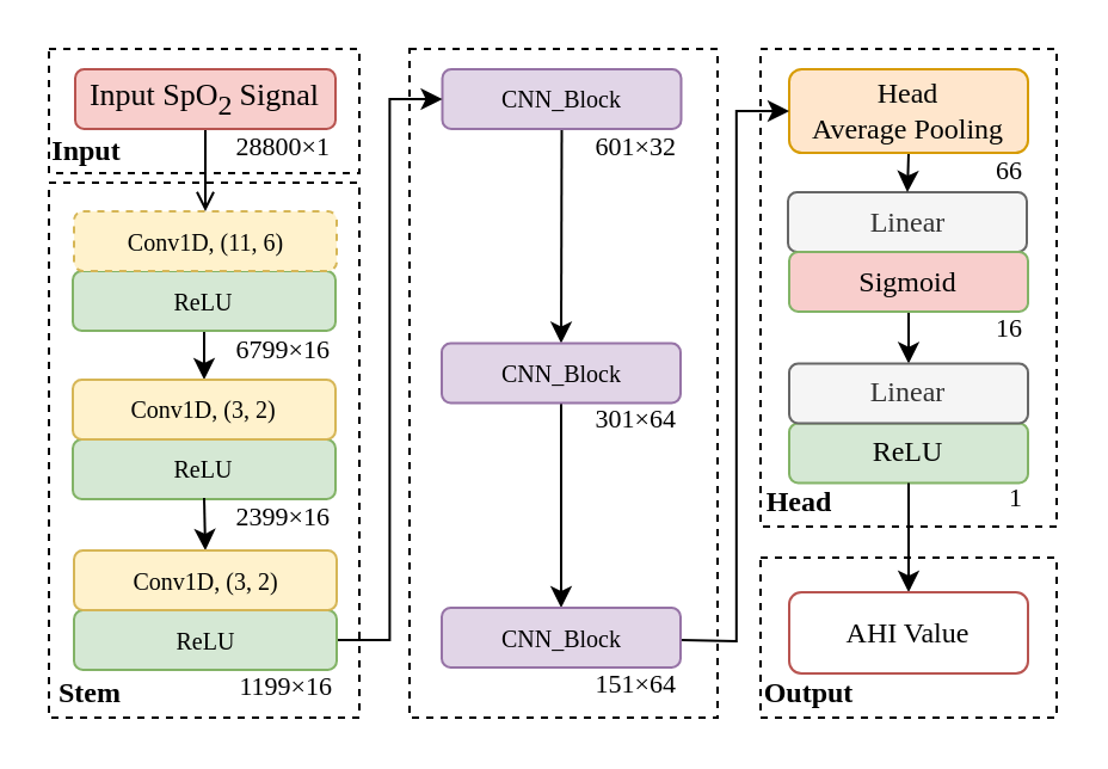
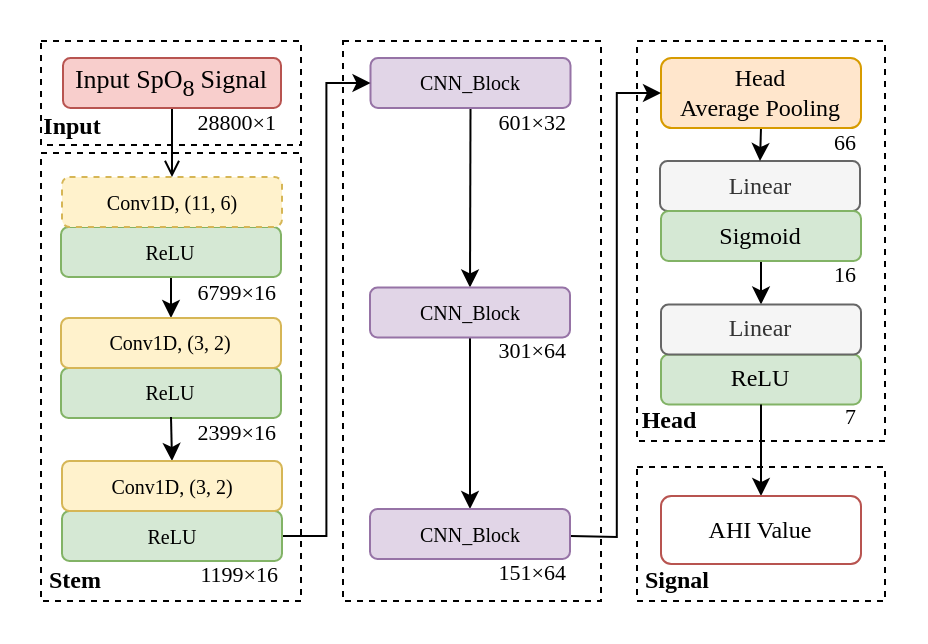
  <mxCell id="0" />
  <mxCell id="1" parent="0" />
  <mxCell id="2" value="" style="rounded=0;whiteSpace=wrap;html=1;fontFamily=Times New Roman;fontSize=12;dashed=1;fillColor=none;" parent="1" vertex="1"><mxGeometry x="318" y="233" width="124" height="67" as="geometry" /></mxCell>
  <mxCell id="3" value="" style="rounded=0;whiteSpace=wrap;html=1;fontFamily=Times New Roman;fontSize=12;dashed=1;fillColor=none;" parent="1" vertex="1"><mxGeometry x="20" y="20" width="130" height="52" as="geometry" /></mxCell>
  <mxCell id="4" value="&lt;font style=&quot;line-height: 1.2 ; font-size: 11px&quot;&gt;28800×1&lt;/font&gt;" style="text;html=1;strokeColor=none;fillColor=none;align=right;verticalAlign=middle;whiteSpace=wrap;rounded=0;labelBackgroundColor=none;fontSize=15;fontColor=#000000;fontFamily=Times New Roman;fontStyle=0" parent="1" vertex="1"><mxGeometry x="87.75" y="53.5" width="52.25" height="10" as="geometry" /></mxCell>
  <mxCell id="5" value="" style="rounded=0;whiteSpace=wrap;html=1;fontFamily=Times New Roman;fontSize=12;dashed=1;fillColor=none;" parent="1" vertex="1"><mxGeometry x="20" y="76" width="130" height="224" as="geometry" /></mxCell>
  <mxCell id="6" value="&lt;span style=&quot;font-size: 11px&quot;&gt;1199&lt;/span&gt;&lt;span style=&quot;font-size: 11px&quot;&gt;×16&lt;/span&gt;" style="text;html=1;strokeColor=none;fillColor=none;align=right;verticalAlign=middle;whiteSpace=wrap;rounded=0;labelBackgroundColor=none;fontSize=15;fontColor=#000000;fontFamily=Times New Roman;fontStyle=0" parent="1" vertex="1"><mxGeometry x="90.5" y="280" width="50" height="10" as="geometry" /></mxCell>
  <mxCell id="7" value="" style="rounded=0;whiteSpace=wrap;html=1;fontFamily=Times New Roman;fontSize=12;dashed=1;fillColor=none;" parent="1" vertex="1"><mxGeometry x="318" y="20" width="124" height="200" as="geometry" /></mxCell>
  <mxCell id="8" value="" style="rounded=0;whiteSpace=wrap;html=1;fontFamily=Times New Roman;fontSize=12;dashed=1;fillColor=none;" parent="1" vertex="1"><mxGeometry x="171" y="20" width="129" height="280" as="geometry" /></mxCell>
  <mxCell id="9" value="&lt;font style=&quot;line-height: 1.2 ; font-size: 11px&quot;&gt;151&lt;/font&gt;&lt;span style=&quot;font-size: 11px&quot;&gt;×64&lt;/span&gt;" style="text;html=1;strokeColor=none;fillColor=none;align=right;verticalAlign=middle;whiteSpace=wrap;rounded=0;labelBackgroundColor=none;fontSize=15;fontColor=#000000;fontFamily=Times New Roman;fontStyle=0" parent="1" vertex="1"><mxGeometry x="235.5" y="279" width="49" height="9" as="geometry" /></mxCell>
  <mxCell id="10" value="&lt;span style=&quot;font-size: 11px&quot;&gt;301×64&lt;/span&gt;" style="text;html=1;strokeColor=none;fillColor=none;align=right;verticalAlign=middle;whiteSpace=wrap;rounded=0;labelBackgroundColor=none;fontSize=15;fontColor=#000000;fontFamily=Times New Roman;fontStyle=0" parent="1" vertex="1"><mxGeometry x="232.75" y="168.25" width="52" height="8.5" as="geometry" /></mxCell>
  <mxCell id="11" value="&lt;font style=&quot;line-height: 1.2 ; font-size: 11px&quot;&gt;66&lt;/font&gt;" style="text;html=1;strokeColor=none;fillColor=none;align=right;verticalAlign=middle;whiteSpace=wrap;rounded=0;labelBackgroundColor=none;fontSize=15;fontColor=#000000;fontFamily=Times New Roman;fontStyle=0" parent="1" vertex="1"><mxGeometry x="413" y="63.5" width="17" height="11.5" as="geometry" /></mxCell>
  <mxCell id="12" value="&lt;span style=&quot;font-size: 11px&quot;&gt;6799×16&lt;/span&gt;" style="text;html=1;strokeColor=none;fillColor=none;align=right;verticalAlign=middle;whiteSpace=wrap;rounded=0;labelBackgroundColor=none;fontSize=15;fontColor=#000000;fontFamily=Times New Roman;fontStyle=0" parent="1" vertex="1"><mxGeometry x="85" y="138" width="55" height="12" as="geometry" /></mxCell>
  <mxCell id="13" value="&lt;span style=&quot;font-size: 11px&quot;&gt;601×32&lt;/span&gt;" style="text;html=1;strokeColor=none;fillColor=none;align=right;verticalAlign=middle;whiteSpace=wrap;rounded=0;labelBackgroundColor=none;fontSize=15;fontColor=#000000;fontFamily=Times New Roman;fontStyle=0" parent="1" vertex="1"><mxGeometry x="239" y="53.5" width="46" height="10" as="geometry" /></mxCell>
  <mxCell id="14" value="&lt;font style=&quot;line-height: 1.2 ; font-size: 11px&quot;&gt;16&lt;/font&gt;" style="text;html=1;strokeColor=none;fillColor=none;align=right;verticalAlign=middle;whiteSpace=wrap;rounded=0;labelBackgroundColor=none;fontSize=15;fontColor=#000000;fontFamily=Times New Roman;fontStyle=0" parent="1" vertex="1"><mxGeometry x="415" y="129.75" width="15" height="10.25" as="geometry" /></mxCell>
  <mxCell id="15" value="" style="endArrow=classic;html=1;rounded=0;fontSize=12;exitX=0.5;exitY=1;exitDx=0;exitDy=0;entryX=0.5;entryY=0;entryDx=0;entryDy=0;fontFamily=Times New Roman;fontStyle=0" parent="1" source="30" target="29" edge="1"><mxGeometry width="50" height="50" relative="1" as="geometry"><mxPoint x="251" y="101" as="sourcePoint" /><mxPoint x="251" y="121" as="targetPoint" /></mxGeometry></mxCell>
  <mxCell id="16" value="&lt;font style=&quot;font-size: 12px&quot;&gt;&lt;font style=&quot;font-size: 12px;&quot;&gt;Linear&lt;/font&gt;&lt;br&gt;&lt;/font&gt;" style="rounded=1;whiteSpace=wrap;html=1;fontFamily=Times New Roman;fontStyle=0;fillColor=#f5f5f5;fontColor=#333333;strokeColor=#666666;shadow=0;glass=0;sketch=0;" parent="1" vertex="1"><mxGeometry x="329.5" y="80" width="100" height="25" as="geometry" /></mxCell>
  <mxCell id="17" value="" style="endArrow=classic;html=1;rounded=0;fontSize=12;exitX=0.5;exitY=1;exitDx=0;exitDy=0;entryX=0.5;entryY=0;entryDx=0;entryDy=0;fontFamily=Times New Roman;fontStyle=0" parent="1" source="18" target="16" edge="1"><mxGeometry width="50" height="50" relative="1" as="geometry"><mxPoint x="386.5" y="121" as="sourcePoint" /><mxPoint x="396.5" y="81" as="targetPoint" /></mxGeometry></mxCell>
  <mxCell id="18" value="&lt;font style=&quot;font-size: 12px&quot;&gt;&lt;span&gt;Head&lt;br&gt;Average Pooling&lt;/span&gt;&lt;br&gt;&lt;/font&gt;" style="rounded=1;whiteSpace=wrap;html=1;fontFamily=Times New Roman;fontStyle=0;fillColor=#ffe6cc;strokeColor=#d79b00;shadow=0;glass=0;sketch=0;" parent="1" vertex="1"><mxGeometry x="330" y="28.5" width="100" height="35" as="geometry" /></mxCell>
  <mxCell id="19" style="edgeStyle=orthogonalEdgeStyle;rounded=0;orthogonalLoop=1;jettySize=auto;html=1;exitX=0.5;exitY=1;exitDx=0;exitDy=0;entryX=0.5;entryY=0;entryDx=0;entryDy=0;" parent="1" source="20" target="37" edge="1"><mxGeometry relative="1" as="geometry" /></mxCell>
  <mxCell id="20" value="&lt;font style=&quot;font-size: 10px&quot;&gt;ReLU&lt;/font&gt;" style="rounded=1;whiteSpace=wrap;html=1;fontFamily=Times New Roman;fontStyle=0;fillColor=#d5e8d4;strokeColor=#82b366;shadow=0;glass=0;sketch=0;" parent="1" vertex="1"><mxGeometry x="30" y="113" width="110" height="25" as="geometry" /></mxCell>
  <mxCell id="21" value="" style="endArrow=classic;html=1;rounded=0;fontSize=12;exitX=0.5;exitY=1;exitDx=0;exitDy=0;entryX=0.5;entryY=0;entryDx=0;entryDy=0;fontFamily=Times New Roman;fontStyle=0" parent="1" source="31" target="30" edge="1"><mxGeometry width="50" height="50" relative="1" as="geometry"><mxPoint x="251" y="171" as="sourcePoint" /><mxPoint x="251" y="191" as="targetPoint" /></mxGeometry></mxCell>
  <mxCell id="22" value="&lt;font size=&quot;1&quot;&gt;&lt;span&gt;Conv1D, (11, 6)&lt;br&gt;&lt;/span&gt;&lt;/font&gt;" style="rounded=1;whiteSpace=wrap;html=1;fontFamily=Times New Roman;fontStyle=0;fillColor=#fff2cc;strokeColor=#d6b656;shadow=0;glass=0;sketch=0;dashed=1;" parent="1" vertex="1"><mxGeometry x="30.5" y="88" width="110" height="25" as="geometry" /></mxCell>
  <mxCell id="23" value="&lt;font style=&quot;font-size: 12px&quot;&gt;&lt;span&gt;ReLU&lt;/span&gt;&lt;/font&gt;" style="rounded=1;whiteSpace=wrap;html=1;fontFamily=Times New Roman;fontStyle=0;fillColor=#d5e8d4;strokeColor=#82b366;shadow=0;glass=0;sketch=0;" parent="1" vertex="1"><mxGeometry x="330" y="176.75" width="100" height="25" as="geometry" /></mxCell>
  <mxCell id="24" value="" style="endArrow=classic;html=1;rounded=0;fontSize=12;exitX=0.5;exitY=1;exitDx=0;exitDy=0;fontFamily=Times New Roman;fontStyle=0;entryX=0.5;entryY=0;entryDx=0;entryDy=0;" parent="1" source="23" target="32" edge="1"><mxGeometry width="50" height="50" relative="1" as="geometry"><mxPoint x="396.5" y="141" as="sourcePoint" /><mxPoint x="386.5" y="198" as="targetPoint" /></mxGeometry></mxCell>
  <mxCell id="25" value="" style="endArrow=open;html=1;rounded=0;fontSize=12;exitX=0.5;exitY=1;exitDx=0;exitDy=0;entryX=0.5;entryY=0;entryDx=0;entryDy=0;fontFamily=Times New Roman;fontStyle=0;" parent="1" source="27" target="22" edge="1"><mxGeometry width="50" height="50" relative="1" as="geometry"><mxPoint x="97" y="73.5" as="sourcePoint" /><mxPoint x="107" y="161" as="targetPoint" /></mxGeometry></mxCell>
  <mxCell id="26" value="Head" style="text;html=1;strokeColor=none;fillColor=none;align=center;verticalAlign=middle;whiteSpace=wrap;rounded=0;fontStyle=1;fontFamily=Times New Roman;" parent="1" vertex="1"><mxGeometry x="318" y="199" width="32.5" height="21" as="geometry" /></mxCell>
- <mxCell id="27" value="&lt;font&gt;&lt;span style=&quot;font-size: 13px&quot;&gt;Input SpO&lt;/span&gt;&lt;sub&gt;&lt;font style=&quot;font-size: 12px&quot;&gt;2&amp;nbsp;&lt;/font&gt;&lt;/sub&gt;&lt;span style=&quot;font-size: 13px&quot;&gt;Signal&lt;/span&gt;&lt;br&gt;&lt;/font&gt;" style="rounded=1;whiteSpace=wrap;html=1;fontFamily=Times New Roman;fontStyle=0;fillColor=#f8cecc;strokeColor=#b85450;shadow=0;glass=0;sketch=0;" parent="1" vertex="1"><mxGeometry x="31" y="28.5" width="109" height="25" as="geometry" /></mxCell>
+ <mxCell id="27" value="&lt;font&gt;&lt;span style=&quot;font-size: 13px&quot;&gt;Input SpO&lt;/span&gt;&lt;sub&gt;&lt;font style=&quot;font-size: 12px&quot;&gt;8&amp;nbsp;&lt;/font&gt;&lt;/sub&gt;&lt;span style=&quot;font-size: 13px&quot;&gt;Signal&lt;/span&gt;&lt;br&gt;&lt;/font&gt;" style="rounded=1;whiteSpace=wrap;html=1;fontFamily=Times New Roman;fontStyle=0;fillColor=#f8cecc;strokeColor=#b85450;shadow=0;glass=0;sketch=0;" parent="1" vertex="1"><mxGeometry x="31" y="28.5" width="109" height="25" as="geometry" /></mxCell>
  <mxCell id="28" style="edgeStyle=orthogonalEdgeStyle;rounded=0;orthogonalLoop=1;jettySize=auto;html=1;exitX=1;exitY=0.5;exitDx=0;exitDy=0;entryX=0;entryY=0.5;entryDx=0;entryDy=0;" parent="1" target="18" edge="1"><mxGeometry relative="1" as="geometry"><mxPoint x="284.75" y="267.5" as="sourcePoint" /></mxGeometry></mxCell>
  <mxCell id="29" value="&lt;span style=&quot;font-size: x-small&quot;&gt;CNN_Block&lt;/span&gt;" style="rounded=1;whiteSpace=wrap;html=1;fontFamily=Times New Roman;fontStyle=0;fillColor=#e1d5e7;strokeColor=#9673a6;shadow=0;glass=0;sketch=0;" parent="1" vertex="1"><mxGeometry x="184.5" y="254" width="100" height="25" as="geometry" /></mxCell>
  <mxCell id="30" value="&lt;span style=&quot;font-size: x-small&quot;&gt;CNN_Block&lt;/span&gt;" style="rounded=1;whiteSpace=wrap;html=1;fontFamily=Times New Roman;fontStyle=0;fillColor=#e1d5e7;strokeColor=#9673a6;shadow=0;glass=0;sketch=0;" parent="1" vertex="1"><mxGeometry x="184.5" y="143.25" width="100" height="25" as="geometry" /></mxCell>
  <mxCell id="31" value="&lt;font size=&quot;1&quot;&gt;&lt;span&gt;CNN_Block&lt;/span&gt;&lt;/font&gt;" style="rounded=1;whiteSpace=wrap;html=1;fontFamily=Times New Roman;fontStyle=0;fillColor=#e1d5e7;strokeColor=#9673a6;shadow=0;glass=0;sketch=0;" parent="1" vertex="1"><mxGeometry x="184.75" y="28.5" width="100" height="25" as="geometry" /></mxCell>
  <mxCell id="32" value="&lt;font style=&quot;font-size: 12px&quot;&gt;&lt;font style=&quot;font-size: 12px&quot;&gt;AHI Value&lt;/font&gt;&lt;br&gt;&lt;/font&gt;" style="rounded=1;whiteSpace=wrap;html=1;fontFamily=Times New Roman;fontStyle=0;shadow=0;glass=0;sketch=0;fillColor=#ffffff;strokeColor=#b85450;" parent="1" vertex="1"><mxGeometry x="330" y="247.5" width="100" height="34" as="geometry" /></mxCell>
- <mxCell id="33" value="Output" style="text;html=1;strokeColor=none;fillColor=none;align=center;verticalAlign=middle;whiteSpace=wrap;rounded=0;fontStyle=1;fontFamily=Times New Roman;" parent="1" vertex="1"><mxGeometry x="318" y="279" width="41" height="21" as="geometry" /></mxCell>
+ <mxCell id="33" value="Signal" style="text;html=1;strokeColor=none;fillColor=none;align=center;verticalAlign=middle;whiteSpace=wrap;rounded=0;fontStyle=1;fontFamily=Times New Roman;" parent="1" vertex="1"><mxGeometry x="318" y="279" width="41" height="21" as="geometry" /></mxCell>
  <mxCell id="34" value="Input" style="text;html=1;strokeColor=none;fillColor=none;align=center;verticalAlign=middle;whiteSpace=wrap;rounded=0;fontStyle=1;fontFamily=Times New Roman;" parent="1" vertex="1"><mxGeometry x="20" y="53.5" width="32" height="18" as="geometry" /></mxCell>
  <mxCell id="35" value="Stem" style="text;html=1;strokeColor=none;fillColor=none;align=center;verticalAlign=middle;whiteSpace=wrap;rounded=0;fontStyle=1;fontFamily=Times New Roman;" parent="1" vertex="1"><mxGeometry x="20" y="280" width="34.5" height="20" as="geometry" /></mxCell>
  <mxCell id="36" value="&lt;font style=&quot;font-size: 10px&quot;&gt;ReLU&lt;/font&gt;" style="rounded=1;whiteSpace=wrap;html=1;fontFamily=Times New Roman;fontStyle=0;fillColor=#d5e8d4;strokeColor=#82b366;shadow=0;glass=0;sketch=0;" parent="1" vertex="1"><mxGeometry x="30" y="183.5" width="110" height="25" as="geometry" /></mxCell>
  <mxCell id="37" value="&lt;font size=&quot;1&quot;&gt;&lt;span&gt;Conv1D, (3, 2)&lt;br&gt;&lt;/span&gt;&lt;/font&gt;" style="rounded=1;whiteSpace=wrap;html=1;fontFamily=Times New Roman;fontStyle=0;fillColor=#fff2cc;strokeColor=#d6b656;shadow=0;glass=0;sketch=0;" parent="1" vertex="1"><mxGeometry x="30" y="158.5" width="110" height="25" as="geometry" /></mxCell>
  <mxCell id="38" style="edgeStyle=orthogonalEdgeStyle;rounded=0;orthogonalLoop=1;jettySize=auto;html=1;exitX=0;exitY=0;exitDx=0;exitDy=0;entryX=0.5;entryY=0;entryDx=0;entryDy=0;" parent="1" source="39" target="42" edge="1"><mxGeometry relative="1" as="geometry" /></mxCell>
  <mxCell id="39" value="&lt;font style=&quot;line-height: 1.2 ; font-size: 11px&quot;&gt;2399&lt;/font&gt;&lt;span style=&quot;font-size: 11px&quot;&gt;×16&lt;/span&gt;" style="text;html=1;strokeColor=none;fillColor=none;align=right;verticalAlign=middle;whiteSpace=wrap;rounded=0;labelBackgroundColor=none;fontSize=15;fontColor=#000000;fontFamily=Times New Roman;fontStyle=0" parent="1" vertex="1"><mxGeometry x="85" y="208" width="55" height="12" as="geometry" /></mxCell>
  <mxCell id="40" style="edgeStyle=orthogonalEdgeStyle;rounded=0;orthogonalLoop=1;jettySize=auto;html=1;exitX=1;exitY=0.5;exitDx=0;exitDy=0;entryX=0;entryY=0.5;entryDx=0;entryDy=0;" parent="1" source="41" target="31" edge="1"><mxGeometry relative="1" as="geometry" /></mxCell>
  <mxCell id="41" value="&lt;font style=&quot;font-size: 10px&quot;&gt;ReLU&lt;/font&gt;" style="rounded=1;whiteSpace=wrap;html=1;fontFamily=Times New Roman;fontStyle=0;fillColor=#d5e8d4;strokeColor=#82b366;shadow=0;glass=0;sketch=0;" parent="1" vertex="1"><mxGeometry x="30.5" y="255" width="110" height="25" as="geometry" /></mxCell>
  <mxCell id="42" value="&lt;font size=&quot;1&quot;&gt;&lt;span&gt;Conv1D, (3, 2)&lt;br&gt;&lt;/span&gt;&lt;/font&gt;" style="rounded=1;whiteSpace=wrap;html=1;fontFamily=Times New Roman;fontStyle=0;fillColor=#fff2cc;strokeColor=#d6b656;shadow=0;glass=0;sketch=0;" parent="1" vertex="1"><mxGeometry x="30.5" y="230" width="110" height="25" as="geometry" /></mxCell>
  <mxCell id="43" style="edgeStyle=orthogonalEdgeStyle;rounded=0;orthogonalLoop=1;jettySize=auto;html=1;exitX=0.5;exitY=1;exitDx=0;exitDy=0;entryX=0.5;entryY=0;entryDx=0;entryDy=0;" parent="1" source="44" target="45" edge="1"><mxGeometry relative="1" as="geometry" /></mxCell>
- <mxCell id="44" value="&lt;font style=&quot;font-size: 12px&quot;&gt;&lt;span&gt;Sigmoid&lt;/span&gt;&lt;/font&gt;" style="rounded=1;whiteSpace=wrap;html=1;fontFamily=Times New Roman;fontStyle=0;fillColor=#f8cecc;strokeColor=#82b366;shadow=0;glass=0;sketch=0;" parent="1" vertex="1"><mxGeometry x="330" y="105" width="100" height="25" as="geometry" /></mxCell>
+ <mxCell id="44" value="&lt;font style=&quot;font-size: 12px&quot;&gt;&lt;span&gt;Sigmoid&lt;/span&gt;&lt;/font&gt;" style="rounded=1;whiteSpace=wrap;html=1;fontFamily=Times New Roman;fontStyle=0;fillColor=#d5e8d4;strokeColor=#82b366;shadow=0;glass=0;sketch=0;" parent="1" vertex="1"><mxGeometry x="330" y="105" width="100" height="25" as="geometry" /></mxCell>
  <mxCell id="45" value="&lt;font style=&quot;font-size: 12px&quot;&gt;&lt;font style=&quot;font-size: 12px;&quot;&gt;Linear&lt;/font&gt;&lt;br&gt;&lt;/font&gt;" style="rounded=1;whiteSpace=wrap;html=1;fontFamily=Times New Roman;fontStyle=0;fillColor=#f5f5f5;fontColor=#333333;strokeColor=#666666;shadow=0;glass=0;sketch=0;" parent="1" vertex="1"><mxGeometry x="330" y="151.75" width="100" height="25" as="geometry" /></mxCell>
- <mxCell id="46" value="&lt;font style=&quot;line-height: 1.2 ; font-size: 11px&quot;&gt;1&lt;/font&gt;" style="text;html=1;strokeColor=none;fillColor=none;align=right;verticalAlign=middle;whiteSpace=wrap;rounded=0;labelBackgroundColor=none;fontSize=15;fontColor=#000000;fontFamily=Times New Roman;fontStyle=0" parent="1" vertex="1"><mxGeometry x="415" y="201.75" width="15" height="8.25" as="geometry" /></mxCell>
+ <mxCell id="46" value="&lt;font style=&quot;line-height: 1.2 ; font-size: 11px&quot;&gt;7&lt;/font&gt;" style="text;html=1;strokeColor=none;fillColor=none;align=right;verticalAlign=middle;whiteSpace=wrap;rounded=0;labelBackgroundColor=none;fontSize=15;fontColor=#000000;fontFamily=Times New Roman;fontStyle=0" parent="1" vertex="1"><mxGeometry x="415" y="201.75" width="15" height="8.25" as="geometry" /></mxCell>
